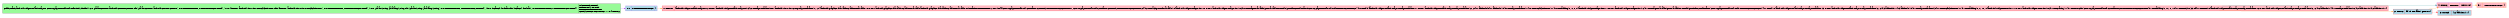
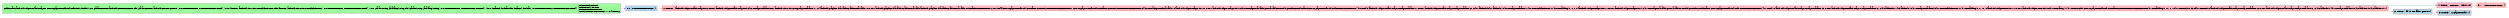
  digraph {
    rankdir=LR
    node [color=red fillcolor=lightblue shape=record style=filled]
    edge [color=darkorange]
    n1 [color=purple label="{0\:\ ?|MTH_ENTER_BLOCK\l|l}"]
    n2 [fillcolor=lightpink label="{1\:\ 0x0000|landroid.widget.RelativeLayout r2 = new android.widget.RelativeLayout(r6)lr2.setLayoutParams(new android.view.ViewGroup.LayoutParams(\-1, \-2))landroid.graphics.drawable.GradientDrawable r0 = new android.graphics.drawable.GradientDrawable(android.graphics.drawable.GradientDrawable.Orientation.TOP_BOTTOM, new int[]\{com.uc.paymentsdk.util.Constants.COLOR_SUBTITLE_BACKGROUND1, com.uc.paymentsdk.util.Constants.COLOR_SUBTITLE_BACKGROUND2\})lr2.setBackgroundDrawable(r0)landroid.widget.ImageView r0 = new android.widget.ImageView(r6)lr0.setImageDrawable(getDrawableFromFile(getTitleIconFileName(com.uc.paymentsdk.util.Utils.TITLE_ICON_BACK)))lr0.setId(9)landroid.widget.RelativeLayout$LayoutParams r1 = new android.widget.RelativeLayout.LayoutParams(\-2, \-2)lr1.addRule(9)lr1.addRule(15)lr0.setLayoutParams(r1)lr0.setOnClickListener(r7)lr0.setPadding(8, 0, 0, 0)landroid.widget.ImageView r1 = new android.widget.ImageView(r6)lr1.setImageDrawable(getDrawableFromFile(getTitleIconFileName(com.uc.paymentsdk.util.Utils.TITLE_ICON_CANCEL)))lr1.setId(10)landroid.widget.RelativeLayout$LayoutParams r3 = new android.widget.RelativeLayout.LayoutParams(\-2, \-2)lr3.addRule(11)lr3.addRule(15)lr1.setLayoutParams(r3)lr1.setOnClickListener(r7)lr1.setPadding(0, 0, 10, 0)landroid.widget.TextView r7 = new android.widget.TextView(r6)lr7.setGravity(17)lr7.setTextColor(com.uc.paymentsdk.util.Constants.COLOR_TITLE_BACKGROUND)lr7.setPadding(0, 10, 0, 10)lr7.setTextSize(23.0f)lr7.setText(r8)landroid.widget.RelativeLayout$LayoutParams r6 = new android.widget.RelativeLayout.LayoutParams(\-2, \-2)lr6.addRule(14)lr7.setLayoutParams(r6)lr2.addView(r0)lr2.addView(r7)l}"]
    n3 [label="{2\:\ 0x00c7|lif (r9 == false) goto L11l}"]
    n4 [color=purple fillcolor=lightpink label="{4\:\ 0x00cc|RETURN\l|lreturn r8l}"]
-   n5 [label="{3\:\ 0x00c9|lr2.addView(r1)l}"]
+   n5 [label="{3\:\ 0x00c9|lr2.paymentsdk(r1)l}"]
    n6 [color=darkorange fillcolor=lightpink label="{5\:\ ?|MTH_EXIT_BLOCK\l|l}"]
    n7 [color=black fillcolor=palegreen label="{public static android.widget.RelativeLayout com.uc.paymentsdk.util.Utils.initSubTitle((r6v0 'paramContext' android.content.Context A[D('paramContext' android.content.Context), IMMUTABLE_TYPE, METHOD_ARGUMENT]), (r7v0 'listener' android.view.View$OnClickListener A[D('listener' android.view.View$OnClickListener), IMMUTABLE_TYPE, METHOD_ARGUMENT]), (r8v0 'paramString' java.lang.String A[D('paramString' java.lang.String), IMMUTABLE_TYPE, METHOD_ARGUMENT]), (r9v0 'iscancel' boolean A[D('iscancel' boolean), IMMUTABLE_TYPE, METHOD_ARGUMENT]))  | USE_LINES_HINTS\lTYPE_VARS: EMPTY\lINLINE_NOT_NEEDED\lCROSS_EDGE: B:2:0x00c7 \-\> B:4:0x00cc\l}"]
    n1 -> n2
    n2 -> n3
    n2 -> n4 [color=teal]
    n3 -> n4
    n3 -> n5 [color=red style=dashed]
    n4 -> n6
    n7 -> n1 [color=purple]
  }
